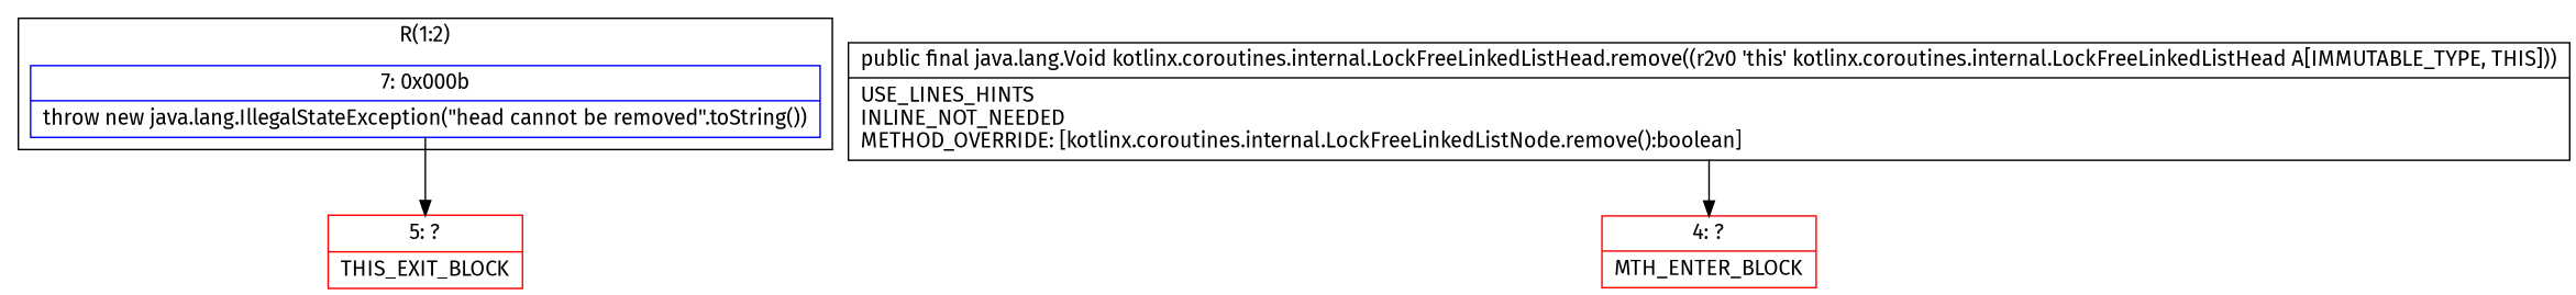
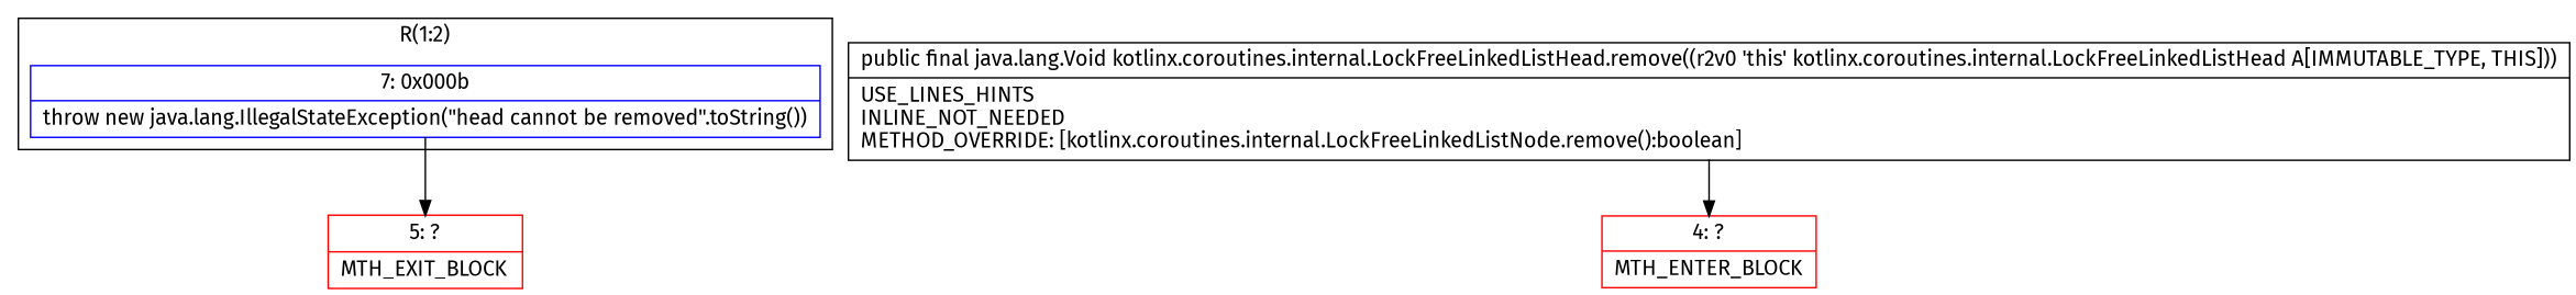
  digraph {
    fontname="Fira Sans"
    node [color=red fontname="Fira Sans" shape=record]
    edge [fontname="Fira Sans"]
    n1 [color=blue label="{7\:\ 0x000b|throw new java.lang.IllegalStateException(\"head cannot be removed\".toString())\l}"]
-   n2 [label="{5\:\ ?|THIS_EXIT_BLOCK\l}"]
+   n2 [label="{5\:\ ?|MTH_EXIT_BLOCK\l}"]
    n3 [label="{4\:\ ?|MTH_ENTER_BLOCK\l}"]
    n4 [label="{public final java.lang.Void kotlinx.coroutines.internal.LockFreeLinkedListHead.remove((r2v0 'this' kotlinx.coroutines.internal.LockFreeLinkedListHead A[IMMUTABLE_TYPE, THIS]))  | USE_LINES_HINTS\lINLINE_NOT_NEEDED\lMETHOD_OVERRIDE: [kotlinx.coroutines.internal.LockFreeLinkedListNode.remove():boolean]\l}" color=""]
    subgraph cluster_1 {
      label="R(1:2)"
      n1
    }
    n1 -> n2
    n4 -> n3
  }
